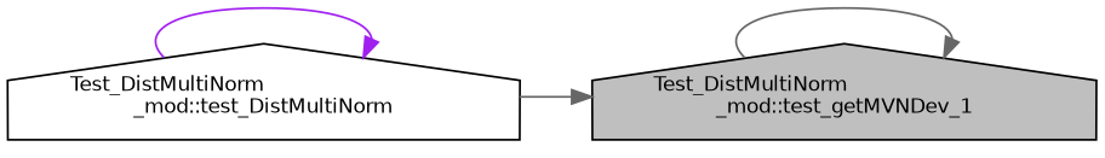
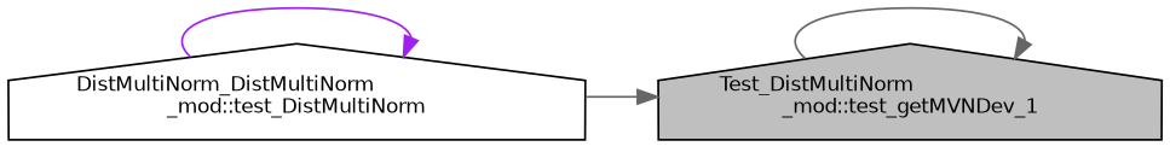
  digraph {
    rankdir=RL
    node [color=black fontname=Helvetica fontsize=10 shape=house style=filled]
    edge [color=gray40 dir=back fontname=Helvetica fontsize=10 labelfontname=Helvetica labelfontsize=10 style=solid]
    n1 [fillcolor=grey75 fontcolor=black height=0.2 label="Test_DistMultiNorm\l_mod::test_getMVNDev_1" width=0.4]
-   n2 [fillcolor=white height=0.2 label="Test_DistMultiNorm\l_mod::test_DistMultiNorm" width=0.4]
+   n2 [fillcolor=white height=0.2 label="DistMultiNorm_DistMultiNorm\l_mod::test_DistMultiNorm" width=0.4]
    n1 -> n1
    n1 -> n2
    n2 -> n2 [color=purple]
  }
